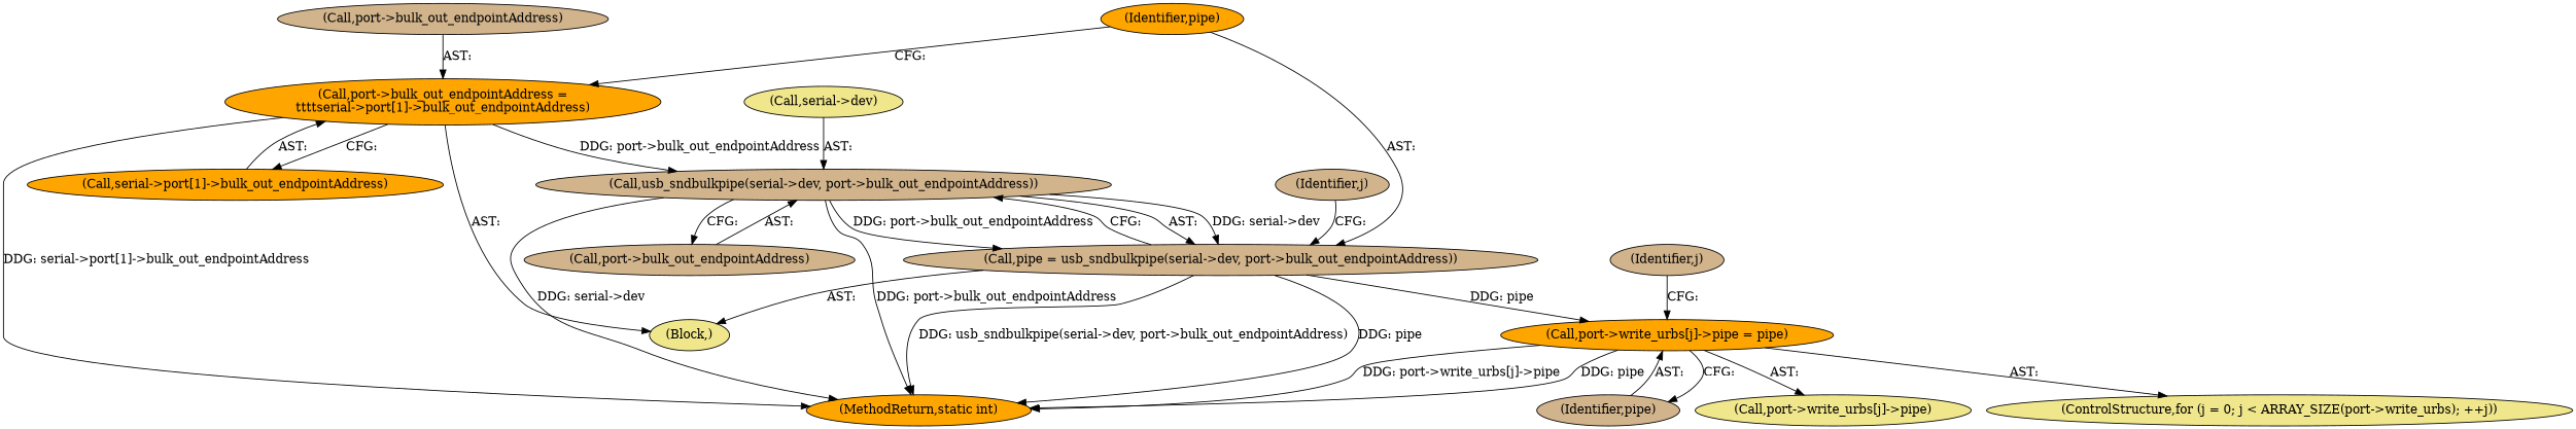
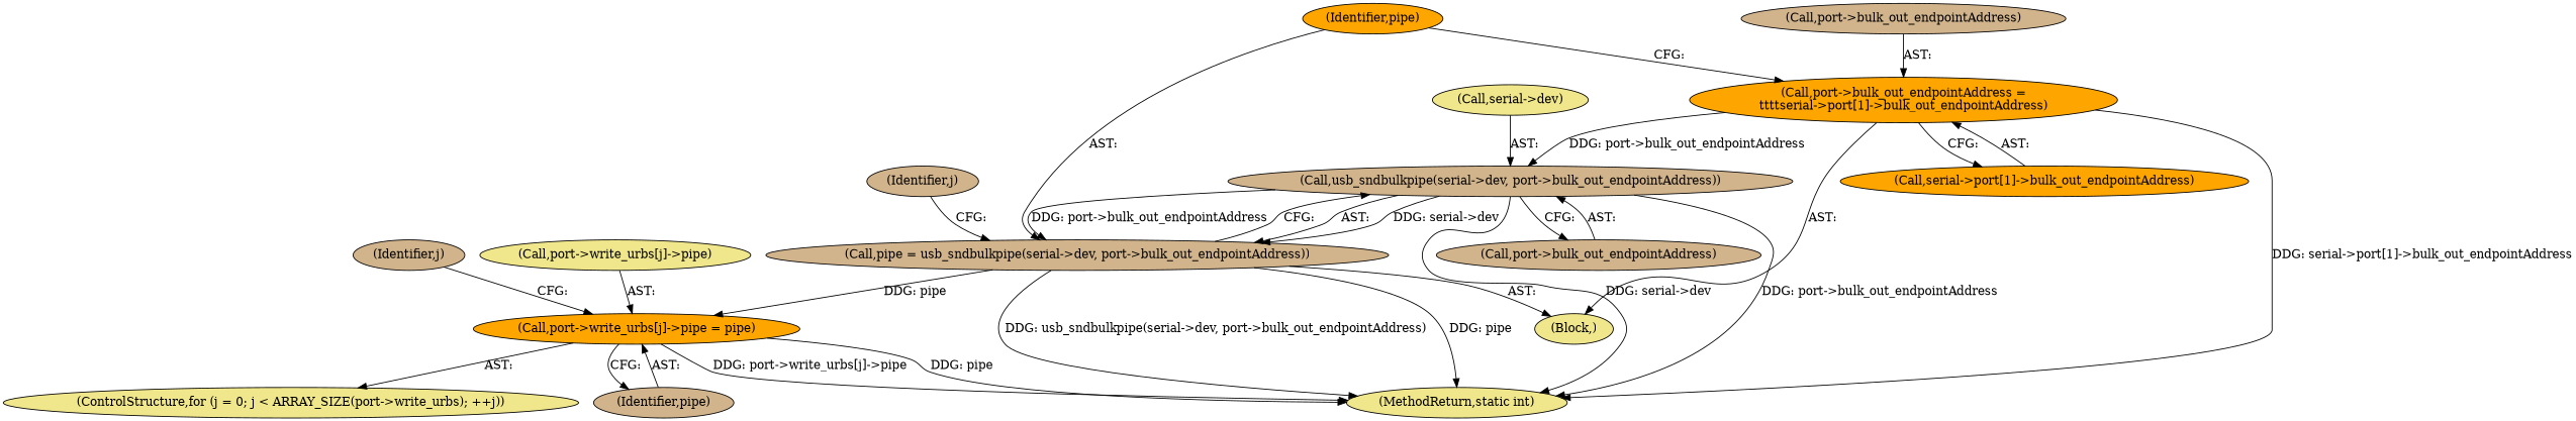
  digraph {
    node [fillcolor=tan style=filled]
    n1 [label="(Call,usb_sndbulkpipe(serial->dev, port->bulk_out_endpointAddress))"]
    n2 [label="(Call,pipe = usb_sndbulkpipe(serial->dev, port->bulk_out_endpointAddress))"]
-   n3 [fillcolor=orange label="(MethodReturn,static int)"]
+   n3 [fillcolor=khaki label="(MethodReturn,static int)"]
    n4 [label="(Call,port->bulk_out_endpointAddress)"]
    n5 [fillcolor=khaki label="(Block,)"]
    n6 [fillcolor=orange label="(Call,port->write_urbs[j]->pipe = pipe)"]
    n7 [fillcolor=orange label="(Call,port->bulk_out_endpointAddress =\n\t\t\t\tserial->port[1]->bulk_out_endpointAddress)"]
    n8 [fillcolor=orange label="(Call,serial->port[1]->bulk_out_endpointAddress)"]
    n9 [fillcolor=khaki label="(ControlStructure,for (j = 0; j < ARRAY_SIZE(port->write_urbs); ++j))"]
    n10 [label="(Identifier,pipe)"]
    n11 [label="(Identifier,j)"]
    n12 [label="(Call,port->bulk_out_endpointAddress)"]
    n13 [fillcolor=orange label="(Identifier,pipe)"]
    n14 [fillcolor=khaki label="(Call,port->write_urbs[j]->pipe)"]
    n15 [fillcolor=khaki label="(Call,serial->dev)"]
    n16 [label="(Identifier,j)"]
    n1 -> n2 [label="AST: "]
    n1 -> n2 [label="DDG: serial->dev"]
    n1 -> n2 [label="DDG: port->bulk_out_endpointAddress"]
    n1 -> n3 [label="DDG: port->bulk_out_endpointAddress"]
    n1 -> n3 [label="DDG: serial->dev"]
    n1 -> n4 [label="CFG: "]
    n2 -> n1 [label="CFG: "]
    n2 -> n3 [label="DDG: pipe"]
    n2 -> n3 [label="DDG: usb_sndbulkpipe(serial->dev, port->bulk_out_endpointAddress)"]
    n2 -> n5 [label="AST: "]
    n2 -> n6 [label="DDG: pipe"]
    n4 -> n1 [label="AST: "]
    n6 -> n3 [label="DDG: pipe"]
    n6 -> n3 [label="DDG: port->write_urbs[j]->pipe"]
    n6 -> n9 [label="AST: "]
    n6 -> n10 [label="CFG: "]
    n7 -> n1 [label="DDG: port->bulk_out_endpointAddress"]
    n7 -> n3 [label="DDG: serial->port[1]->bulk_out_endpointAddress"]
    n7 -> n5 [label="AST: "]
    n7 -> n8 [label="CFG: "]
    n8 -> n7 [label="AST: "]
    n10 -> n6 [label="AST: "]
    n11 -> n2 [label="CFG: "]
    n12 -> n7 [label="AST: "]
    n13 -> n2 [label="AST: "]
    n13 -> n7 [label="CFG: "]
-   n6 -> n14 [label="AST: "]
+   n14 -> n6 [label="AST: "]
    n15 -> n1 [label="AST: "]
    n16 -> n6 [label="CFG: "]
  }
